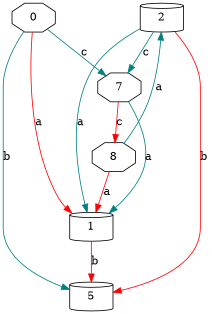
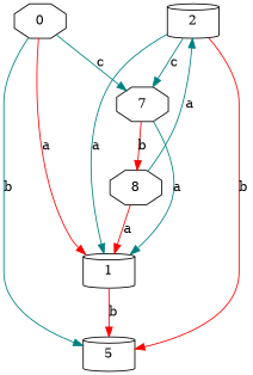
  strict digraph {
    node [shape=cylinder]
    edge [color=teal]
    n1 [label=5]
    1
    2
    7 [shape=octagon]
    8 [shape=octagon]
    0 [shape=octagon]
    1 -> n1 [color=red label=b]
    2 -> n1 [color=red label=b]
    2 -> 1 [label=a]
    2 -> 7 [label=c]
    7 -> 1 [label=a]
-   7 -> 8 [color=red label=c]
+   7 -> 8 [color=red label=b]
    8 -> 1 [color=red label=a]
    8 -> 2 [label=a]
    0 -> n1 [label=b]
    0 -> 1 [color=red label=a]
    0 -> 7 [label=c]
  }
